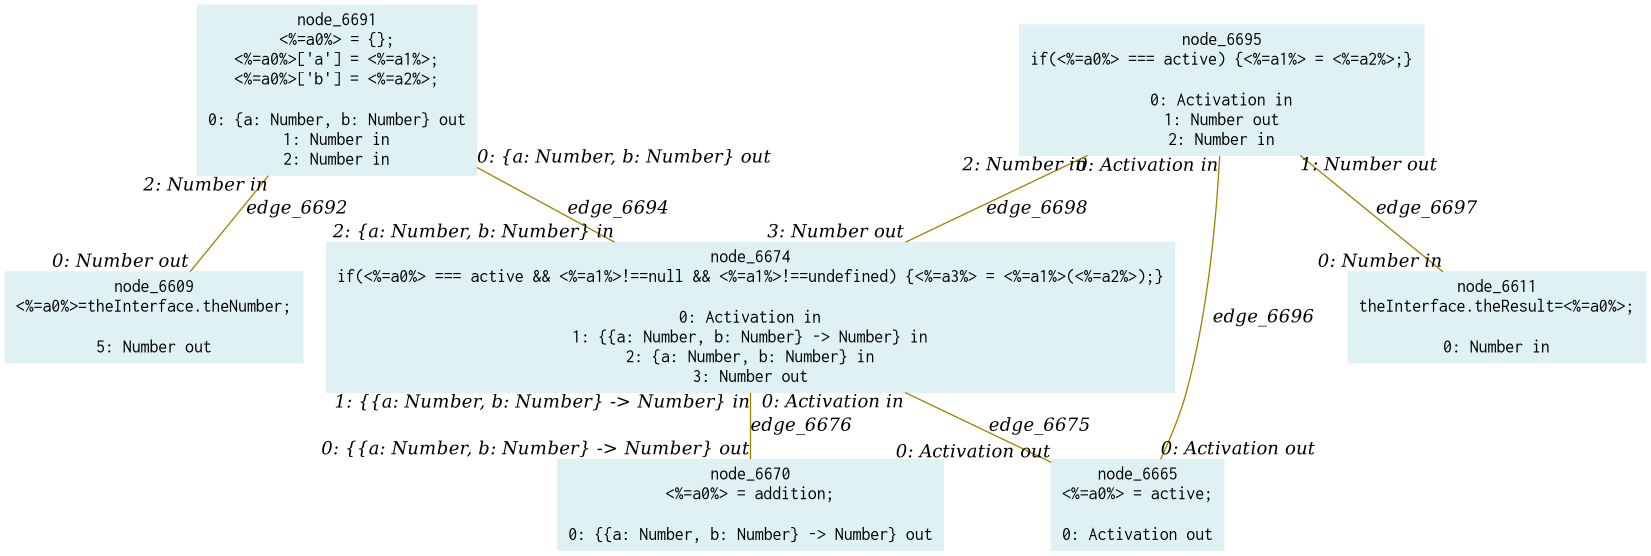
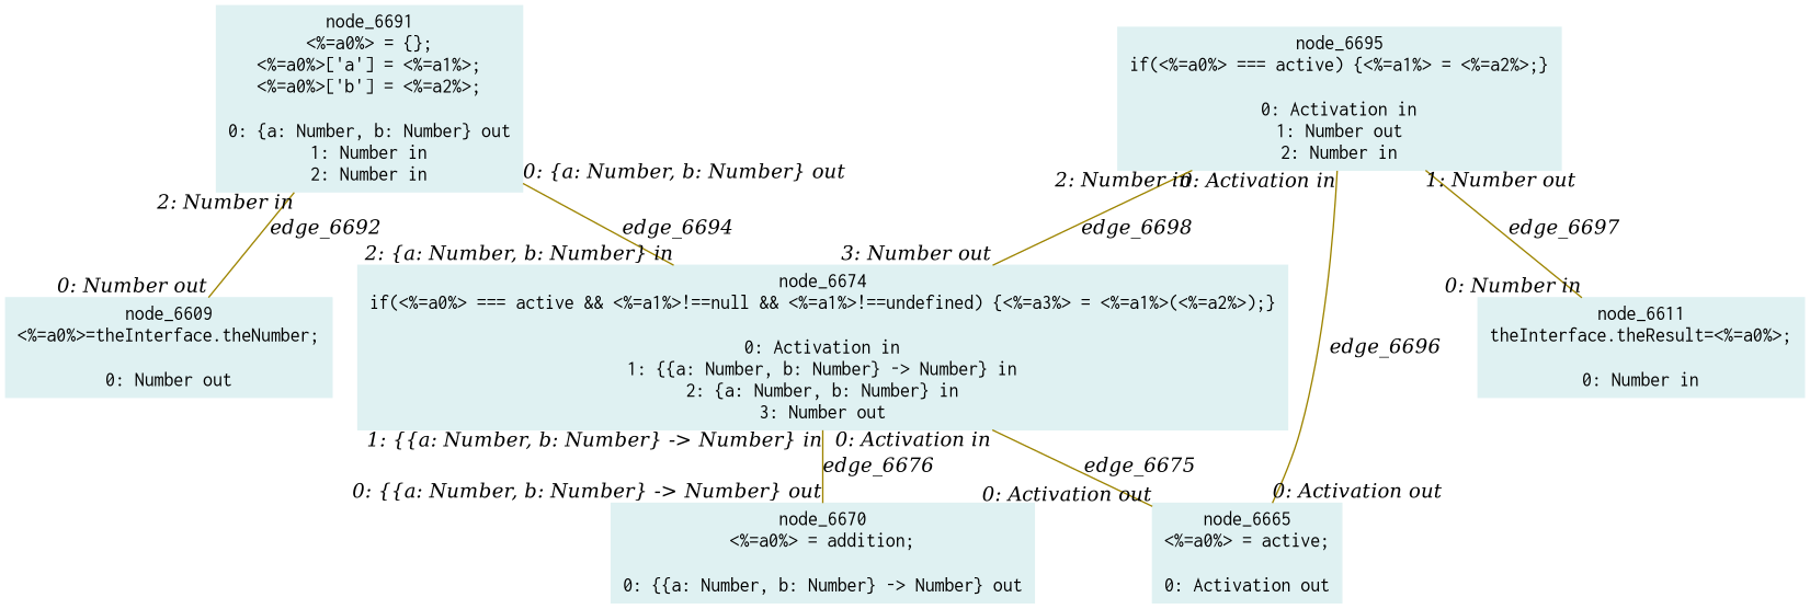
  digraph {
    node [color="#dff1f2" fontname=Courier shape=box style=filled]
    edge [arrowHead=none arrowsize=1 color="#9d8400" dir=none fontname="Times-Italic" headlabel="0: Activation out" taillabel="0: Activation in"]
-   n1 [label="node_6609\n<%=a0%>=theInterface.theNumber;\n\n5: Number out"]
+   n1 [label="node_6609\n<%=a0%>=theInterface.theNumber;\n\n0: Number out"]
    n2 [label="node_6611\ntheInterface.theResult=<%=a0%>;\n\n0: Number in"]
    n3 [label="node_6665\n<%=a0%> = active;\n\n0: Activation out"]
    n4 [label="node_6670\n<%=a0%> = addition;\n\n0: {{a: Number, b: Number} -> Number} out"]
    n5 [label="node_6674\nif(<%=a0%> === active && <%=a1%>!==null && <%=a1%>!==undefined) {<%=a3%> = <%=a1%>(<%=a2%>);}\n\n0: Activation in\n1: {{a: Number, b: Number} -> Number} in\n2: {a: Number, b: Number} in\n3: Number out"]
    n6 [label="node_6691\n<%=a0%> = {};\n<%=a0%>['a'] = <%=a1%>;\n<%=a0%>['b'] = <%=a2%>;\n\n0: {a: Number, b: Number} out\n1: Number in\n2: Number in"]
    n7 [label="node_6695\nif(<%=a0%> === active) {<%=a1%> = <%=a2%>;}\n\n0: Activation in\n1: Number out\n2: Number in"]
    n5 -> n3 [label=edge_6675]
    n5 -> n4 [headlabel="0: {{a: Number, b: Number} -> Number} out" label=edge_6676 taillabel="1: {{a: Number, b: Number} -> Number} in"]
    n6 -> n1 [headlabel="0: Number out" label=edge_6692 taillabel="2: Number in"]
    n6 -> n5 [headlabel="2: {a: Number, b: Number} in" label=edge_6694 taillabel="0: {a: Number, b: Number} out"]
    n7 -> n2 [headlabel="0: Number in" label=edge_6697 taillabel="1: Number out"]
    n7 -> n3 [label=edge_6696]
    n7 -> n5 [headlabel="3: Number out" label=edge_6698 taillabel="2: Number in"]
  }
